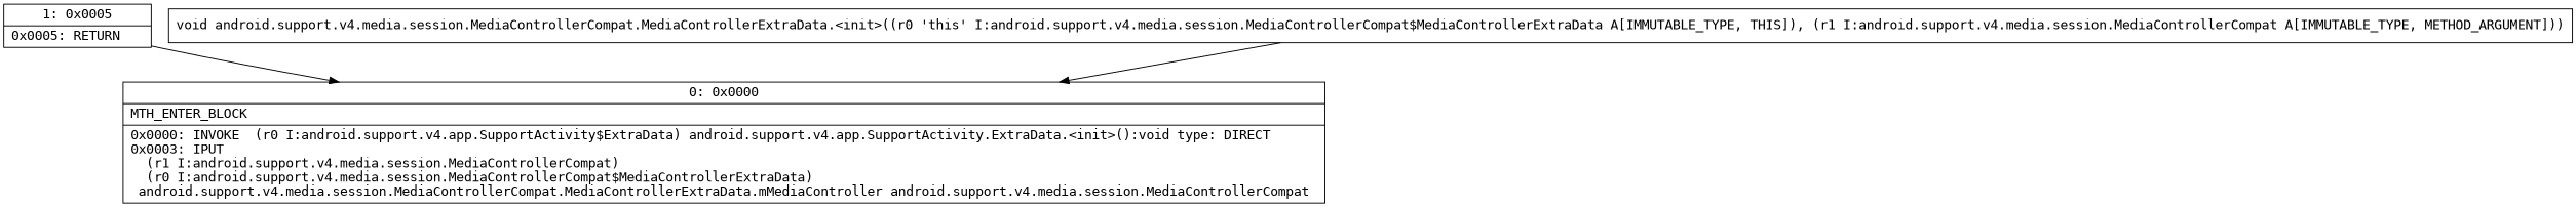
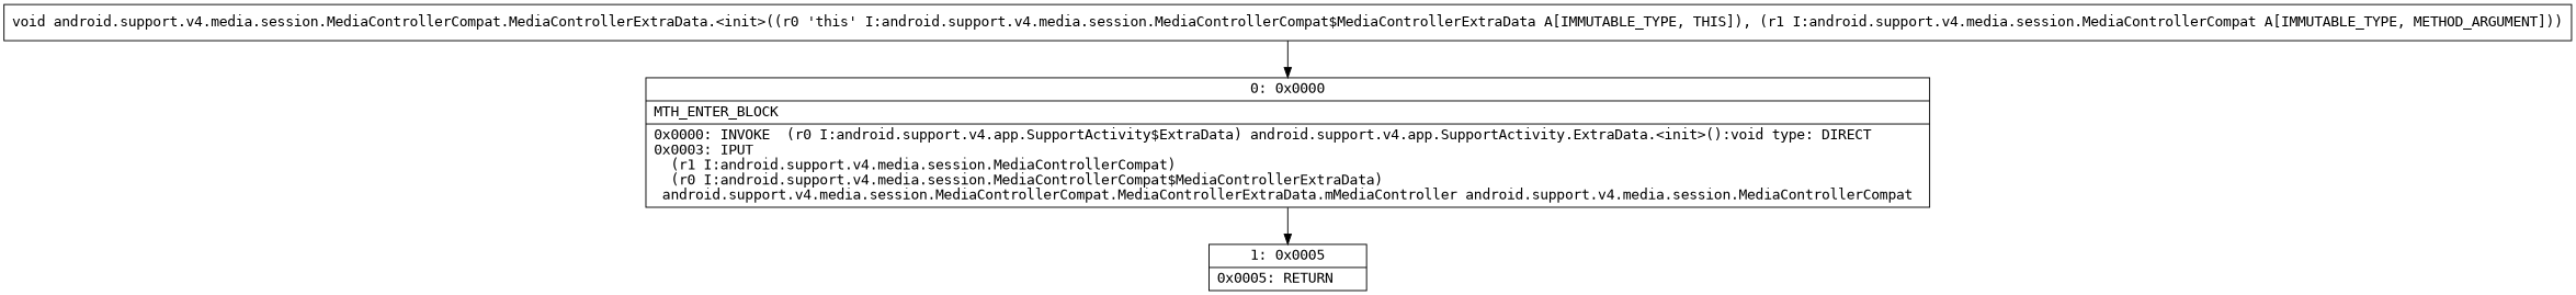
  digraph {
    fontname="DejaVu Sans Mono"
    node [shape=record fontname="DejaVu Sans Mono"]
    edge [fontname="DejaVu Sans Mono"]
    n1 [label="{0\:\ 0x0000|MTH_ENTER_BLOCK\l|0x0000: INVOKE  (r0 I:android.support.v4.app.SupportActivity$ExtraData) android.support.v4.app.SupportActivity.ExtraData.\<init\>():void type: DIRECT \l0x0003: IPUT  \l  (r1 I:android.support.v4.media.session.MediaControllerCompat)\l  (r0 I:android.support.v4.media.session.MediaControllerCompat$MediaControllerExtraData)\l android.support.v4.media.session.MediaControllerCompat.MediaControllerExtraData.mMediaController android.support.v4.media.session.MediaControllerCompat \l}"]
    n2 [label="{1\:\ 0x0005|0x0005: RETURN   \l}"]
    n3 [label="{void android.support.v4.media.session.MediaControllerCompat.MediaControllerExtraData.\<init\>((r0 'this' I:android.support.v4.media.session.MediaControllerCompat$MediaControllerExtraData A[IMMUTABLE_TYPE, THIS]), (r1 I:android.support.v4.media.session.MediaControllerCompat A[IMMUTABLE_TYPE, METHOD_ARGUMENT])) }"]
-   n2 -> n1
+   n1 -> n2
    n3 -> n1
  }
